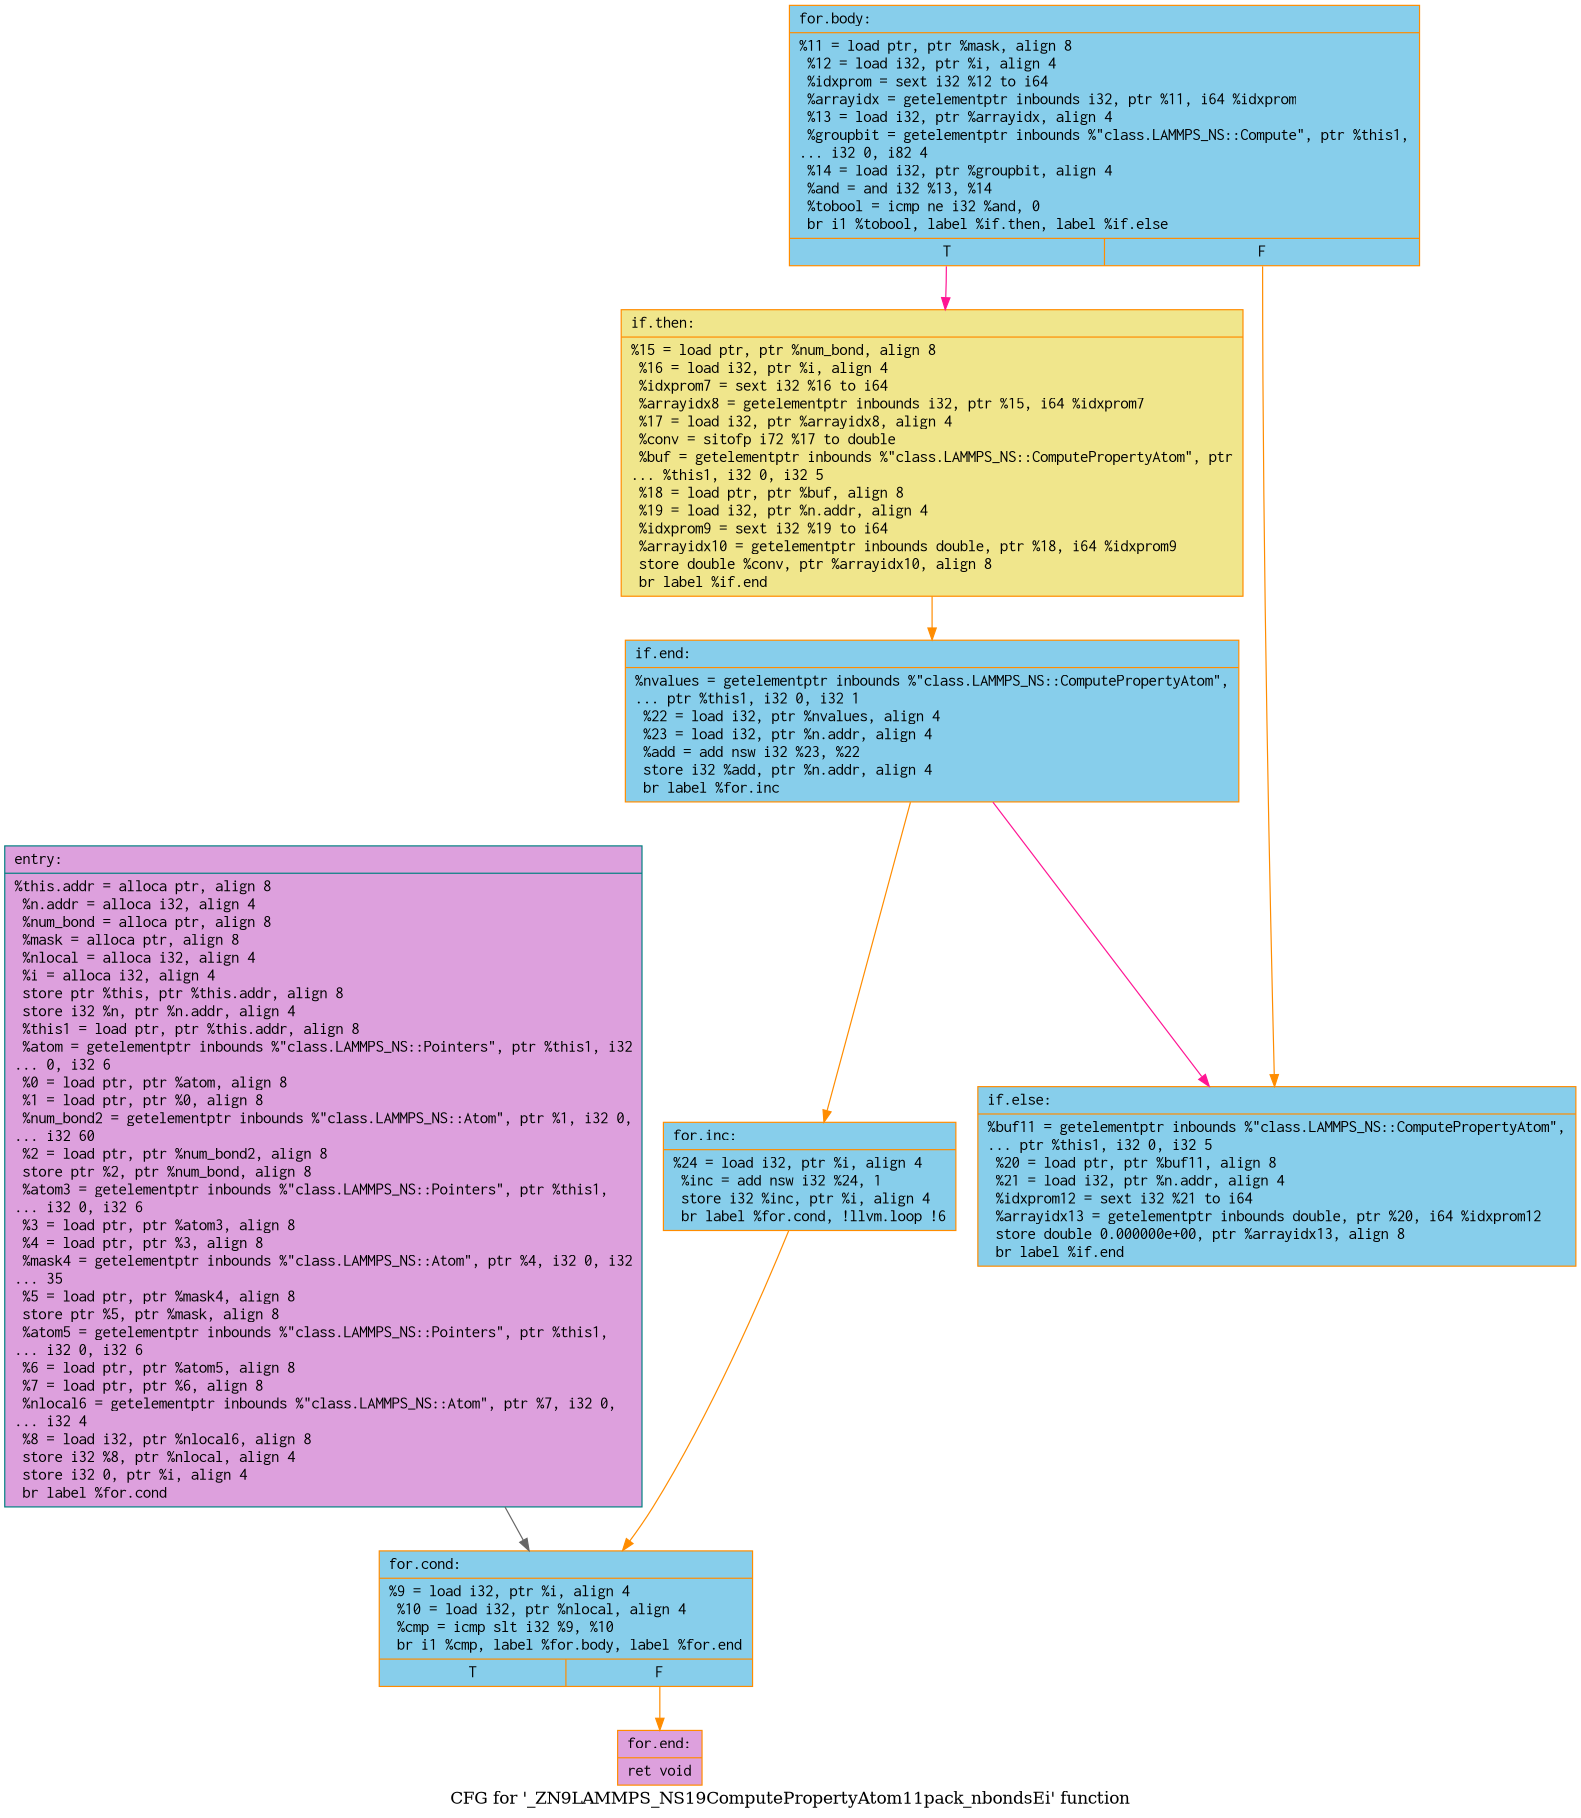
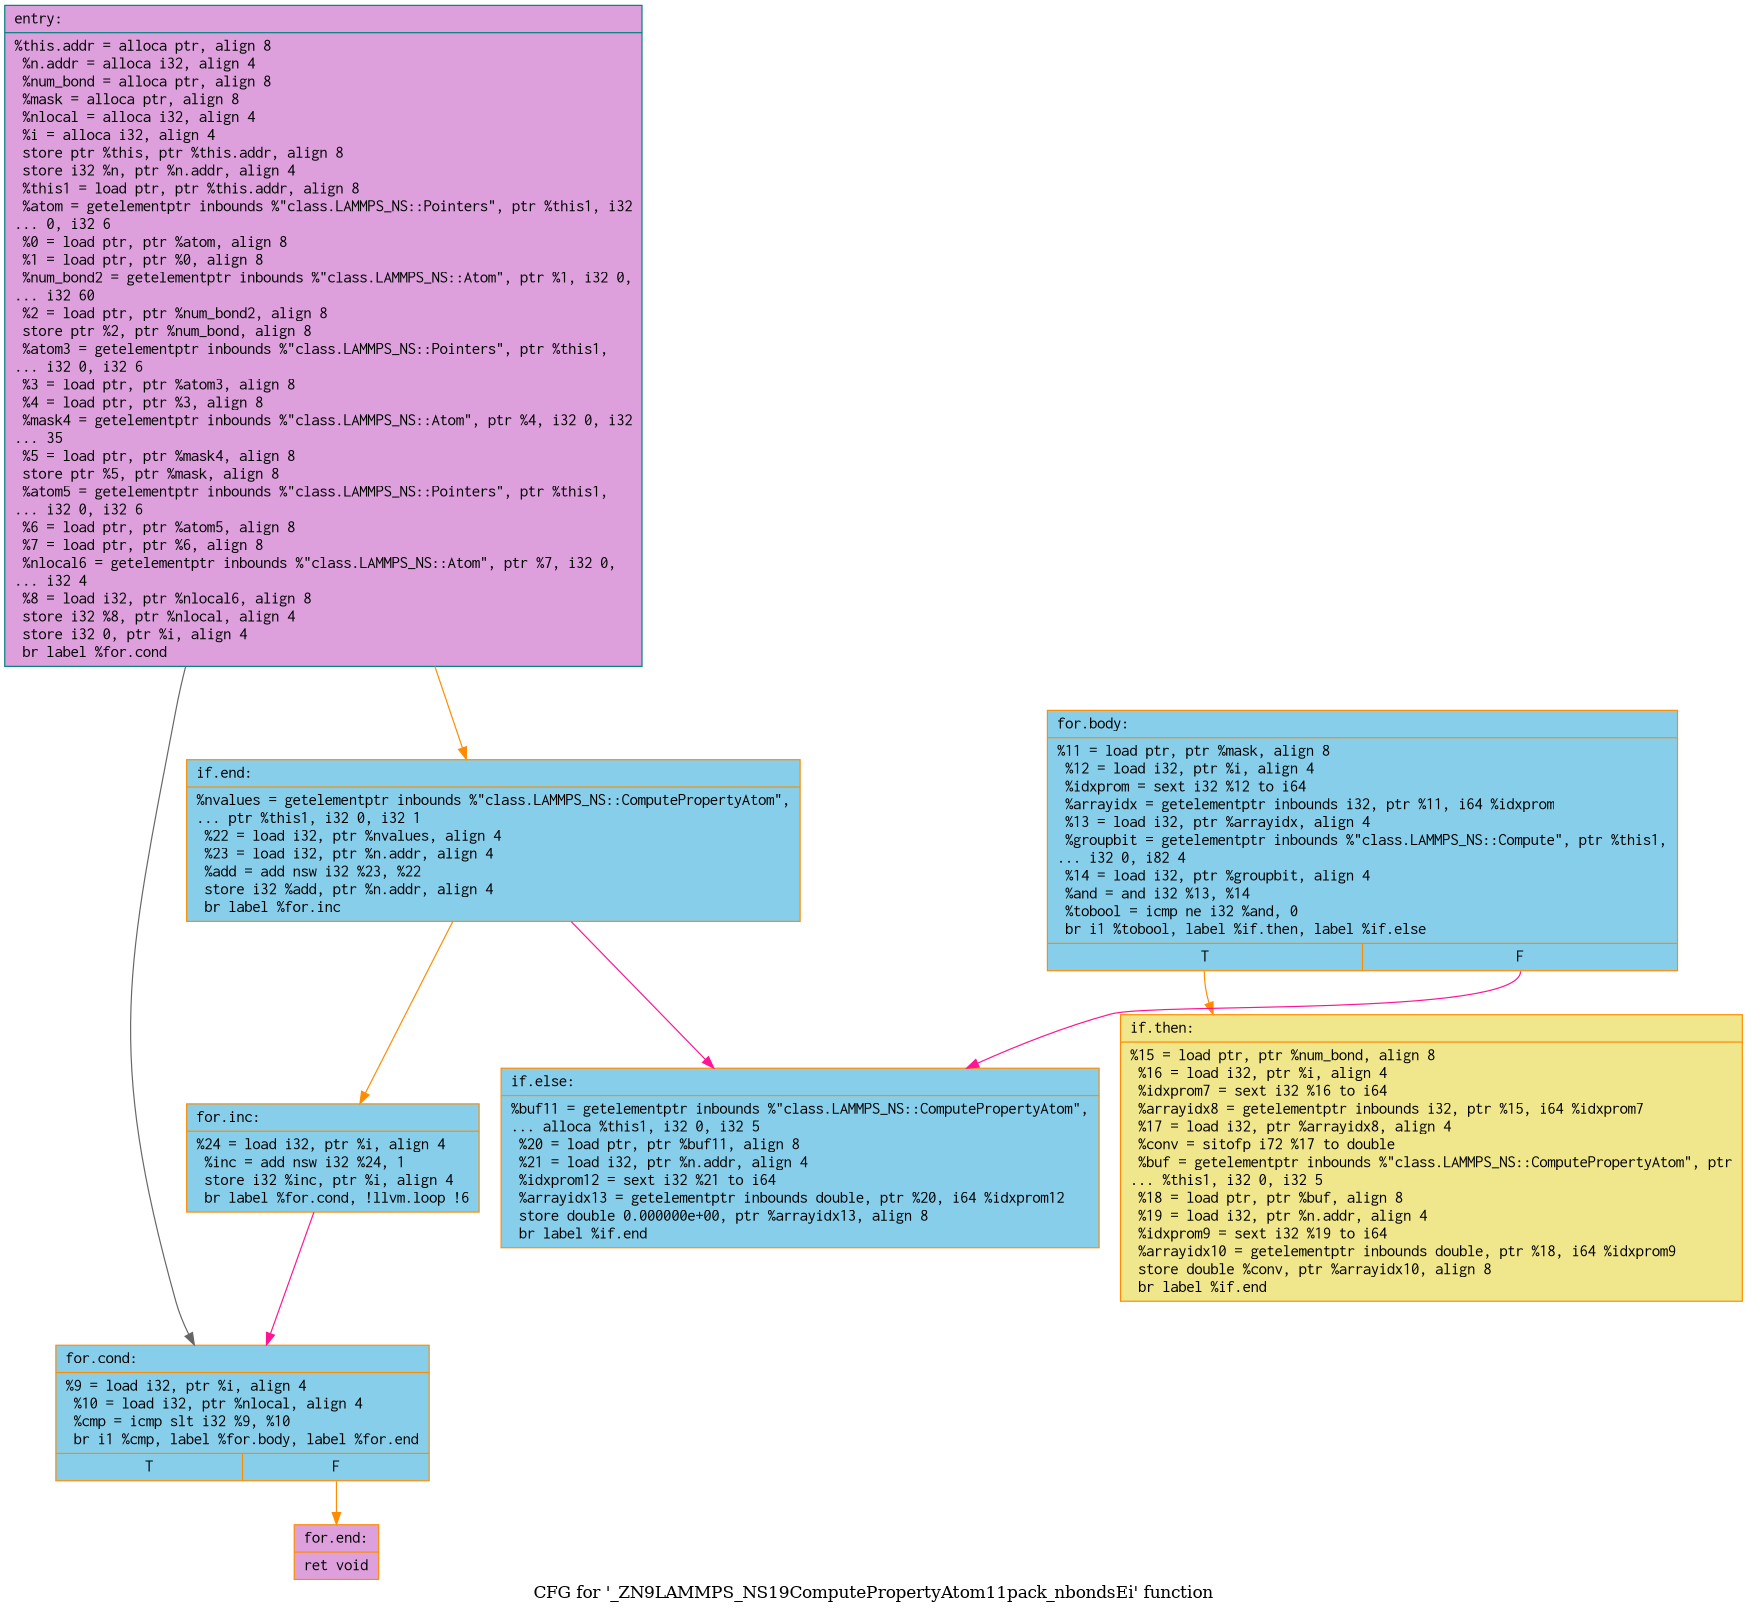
  digraph {
    label="CFG for '_ZN9LAMMPS_NS19ComputePropertyAtom11pack_nbondsEi' function"
    node [color=darkorange fillcolor=skyblue fontname=Courier shape=record style=filled]
    edge [color=deeppink]
    n1 [color=teal fillcolor=plum label="{entry:\l|  %this.addr = alloca ptr, align 8\l  %n.addr = alloca i32, align 4\l  %num_bond = alloca ptr, align 8\l  %mask = alloca ptr, align 8\l  %nlocal = alloca i32, align 4\l  %i = alloca i32, align 4\l  store ptr %this, ptr %this.addr, align 8\l  store i32 %n, ptr %n.addr, align 4\l  %this1 = load ptr, ptr %this.addr, align 8\l  %atom = getelementptr inbounds %\"class.LAMMPS_NS::Pointers\", ptr %this1, i32\l... 0, i32 6\l  %0 = load ptr, ptr %atom, align 8\l  %1 = load ptr, ptr %0, align 8\l  %num_bond2 = getelementptr inbounds %\"class.LAMMPS_NS::Atom\", ptr %1, i32 0,\l... i32 60\l  %2 = load ptr, ptr %num_bond2, align 8\l  store ptr %2, ptr %num_bond, align 8\l  %atom3 = getelementptr inbounds %\"class.LAMMPS_NS::Pointers\", ptr %this1,\l... i32 0, i32 6\l  %3 = load ptr, ptr %atom3, align 8\l  %4 = load ptr, ptr %3, align 8\l  %mask4 = getelementptr inbounds %\"class.LAMMPS_NS::Atom\", ptr %4, i32 0, i32\l... 35\l  %5 = load ptr, ptr %mask4, align 8\l  store ptr %5, ptr %mask, align 8\l  %atom5 = getelementptr inbounds %\"class.LAMMPS_NS::Pointers\", ptr %this1,\l... i32 0, i32 6\l  %6 = load ptr, ptr %atom5, align 8\l  %7 = load ptr, ptr %6, align 8\l  %nlocal6 = getelementptr inbounds %\"class.LAMMPS_NS::Atom\", ptr %7, i32 0,\l... i32 4\l  %8 = load i32, ptr %nlocal6, align 8\l  store i32 %8, ptr %nlocal, align 4\l  store i32 0, ptr %i, align 4\l  br label %for.cond\l}"]
    n2 [label="{for.cond:\l|  %9 = load i32, ptr %i, align 4\l  %10 = load i32, ptr %nlocal, align 4\l  %cmp = icmp slt i32 %9, %10\l  br i1 %cmp, label %for.body, label %for.end\l|{<s0>T|<s1>F}}"]
    n3 [fillcolor=plum label="{for.end:\l|  ret void\l}"]
    n4 [label="{for.body:\l|  %11 = load ptr, ptr %mask, align 8\l  %12 = load i32, ptr %i, align 4\l  %idxprom = sext i32 %12 to i64\l  %arrayidx = getelementptr inbounds i32, ptr %11, i64 %idxprom\l  %13 = load i32, ptr %arrayidx, align 4\l  %groupbit = getelementptr inbounds %\"class.LAMMPS_NS::Compute\", ptr %this1,\l... i32 0, i82 4\l  %14 = load i32, ptr %groupbit, align 4\l  %and = and i32 %13, %14\l  %tobool = icmp ne i32 %and, 0\l  br i1 %tobool, label %if.then, label %if.else\l|{<s0>T|<s1>F}}"]
    n5 [fillcolor=khaki label="{if.then:\l|  %15 = load ptr, ptr %num_bond, align 8\l  %16 = load i32, ptr %i, align 4\l  %idxprom7 = sext i32 %16 to i64\l  %arrayidx8 = getelementptr inbounds i32, ptr %15, i64 %idxprom7\l  %17 = load i32, ptr %arrayidx8, align 4\l  %conv = sitofp i72 %17 to double\l  %buf = getelementptr inbounds %\"class.LAMMPS_NS::ComputePropertyAtom\", ptr\l... %this1, i32 0, i32 5\l  %18 = load ptr, ptr %buf, align 8\l  %19 = load i32, ptr %n.addr, align 4\l  %idxprom9 = sext i32 %19 to i64\l  %arrayidx10 = getelementptr inbounds double, ptr %18, i64 %idxprom9\l  store double %conv, ptr %arrayidx10, align 8\l  br label %if.end\l}"]
-   n6 [label="{if.else:\l|  %buf11 = getelementptr inbounds %\"class.LAMMPS_NS::ComputePropertyAtom\",\l... ptr %this1, i32 0, i32 5\l  %20 = load ptr, ptr %buf11, align 8\l  %21 = load i32, ptr %n.addr, align 4\l  %idxprom12 = sext i32 %21 to i64\l  %arrayidx13 = getelementptr inbounds double, ptr %20, i64 %idxprom12\l  store double 0.000000e+00, ptr %arrayidx13, align 8\l  br label %if.end\l}"]
+   n6 [label="{if.else:\l|  %buf11 = getelementptr inbounds %\"class.LAMMPS_NS::ComputePropertyAtom\",\l... alloca %this1, i32 0, i32 5\l  %20 = load ptr, ptr %buf11, align 8\l  %21 = load i32, ptr %n.addr, align 4\l  %idxprom12 = sext i32 %21 to i64\l  %arrayidx13 = getelementptr inbounds double, ptr %20, i64 %idxprom12\l  store double 0.000000e+00, ptr %arrayidx13, align 8\l  br label %if.end\l}"]
    n7 [label="{if.end:\l|  %nvalues = getelementptr inbounds %\"class.LAMMPS_NS::ComputePropertyAtom\",\l... ptr %this1, i32 0, i32 1\l  %22 = load i32, ptr %nvalues, align 4\l  %23 = load i32, ptr %n.addr, align 4\l  %add = add nsw i32 %23, %22\l  store i32 %add, ptr %n.addr, align 4\l  br label %for.inc\l}"]
    n8 [label="{for.inc:\l|  %24 = load i32, ptr %i, align 4\l  %inc = add nsw i32 %24, 1\l  store i32 %inc, ptr %i, align 4\l  br label %for.cond, !llvm.loop !6\l}"]
    n1 -> n2 [color=gray40]
    n2 -> n3 [color=darkorange tailport=s1]
-   n4 -> n5 [tailport=s0]
-   n4 -> n6 [color=darkorange tailport=s1]
-   n5 -> n7 [color=darkorange]
+   n4 -> n5 [color=darkorange tailport=s0]
+   n4 -> n6 [tailport=s1]
+   n1 -> n7 [color=darkorange]
    n7 -> n6
    n7 -> n8 [color=darkorange]
-   n8 -> n2 [color=darkorange]
+   n8 -> n2
  }
